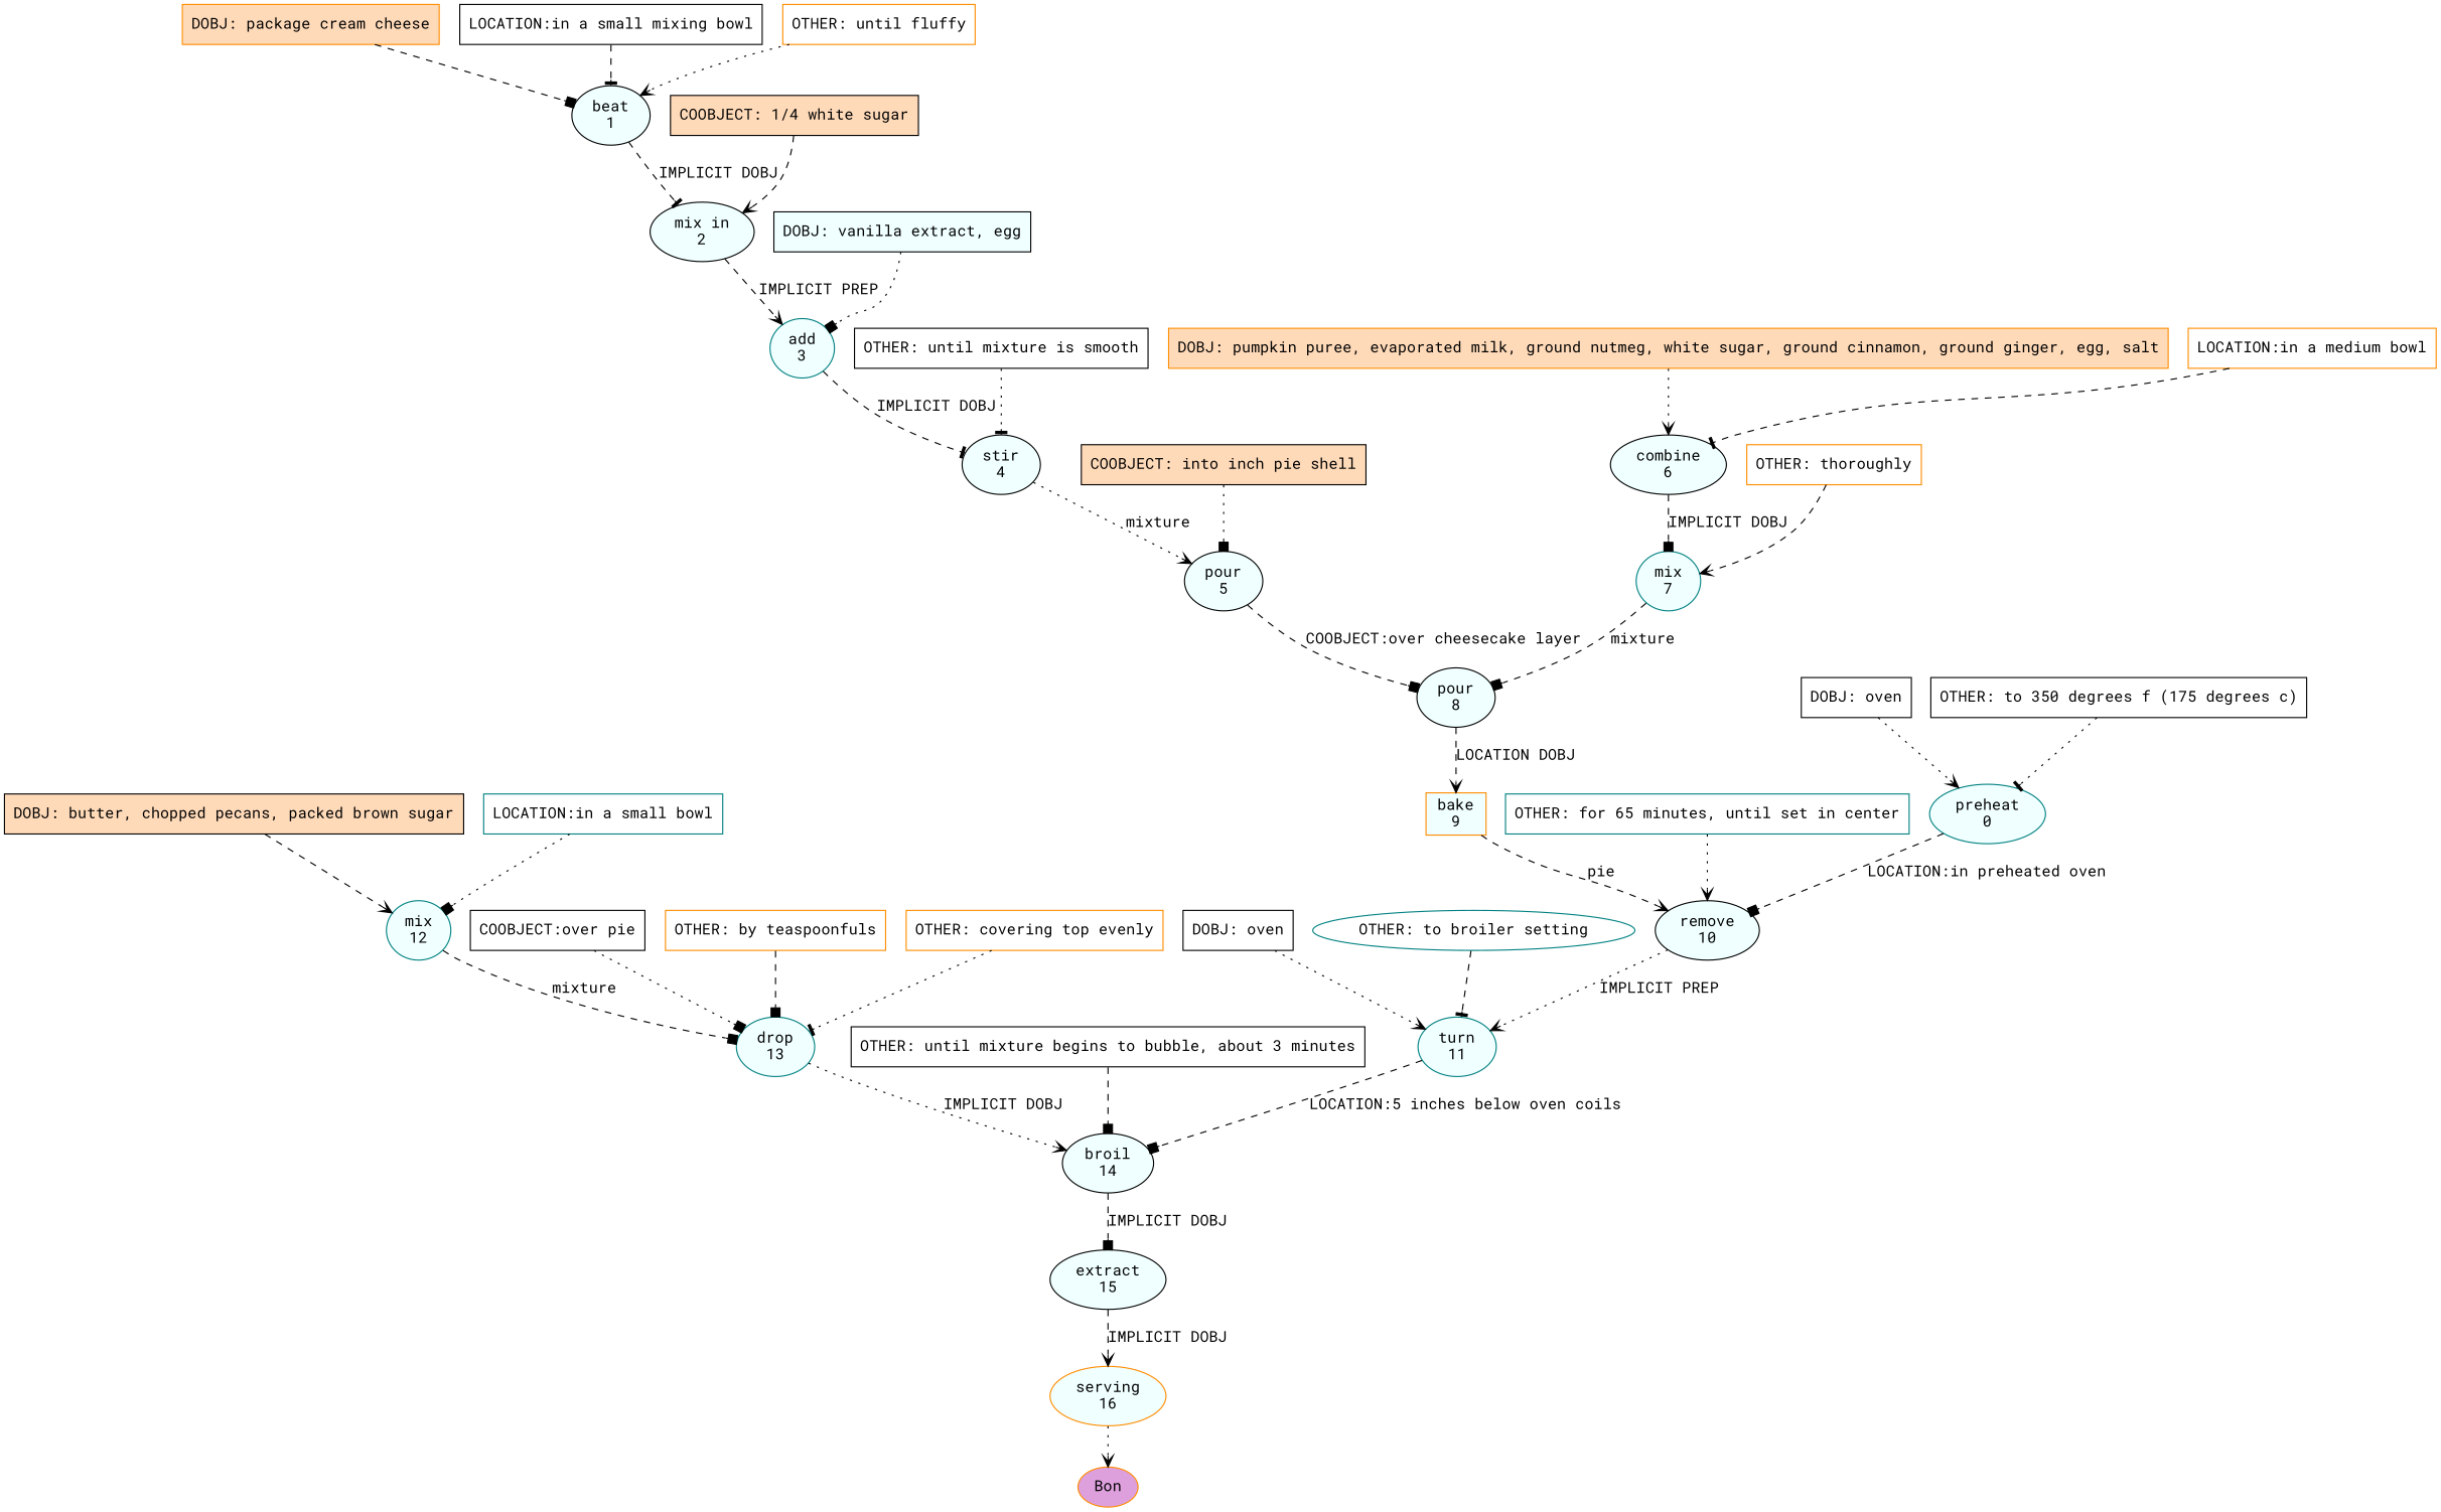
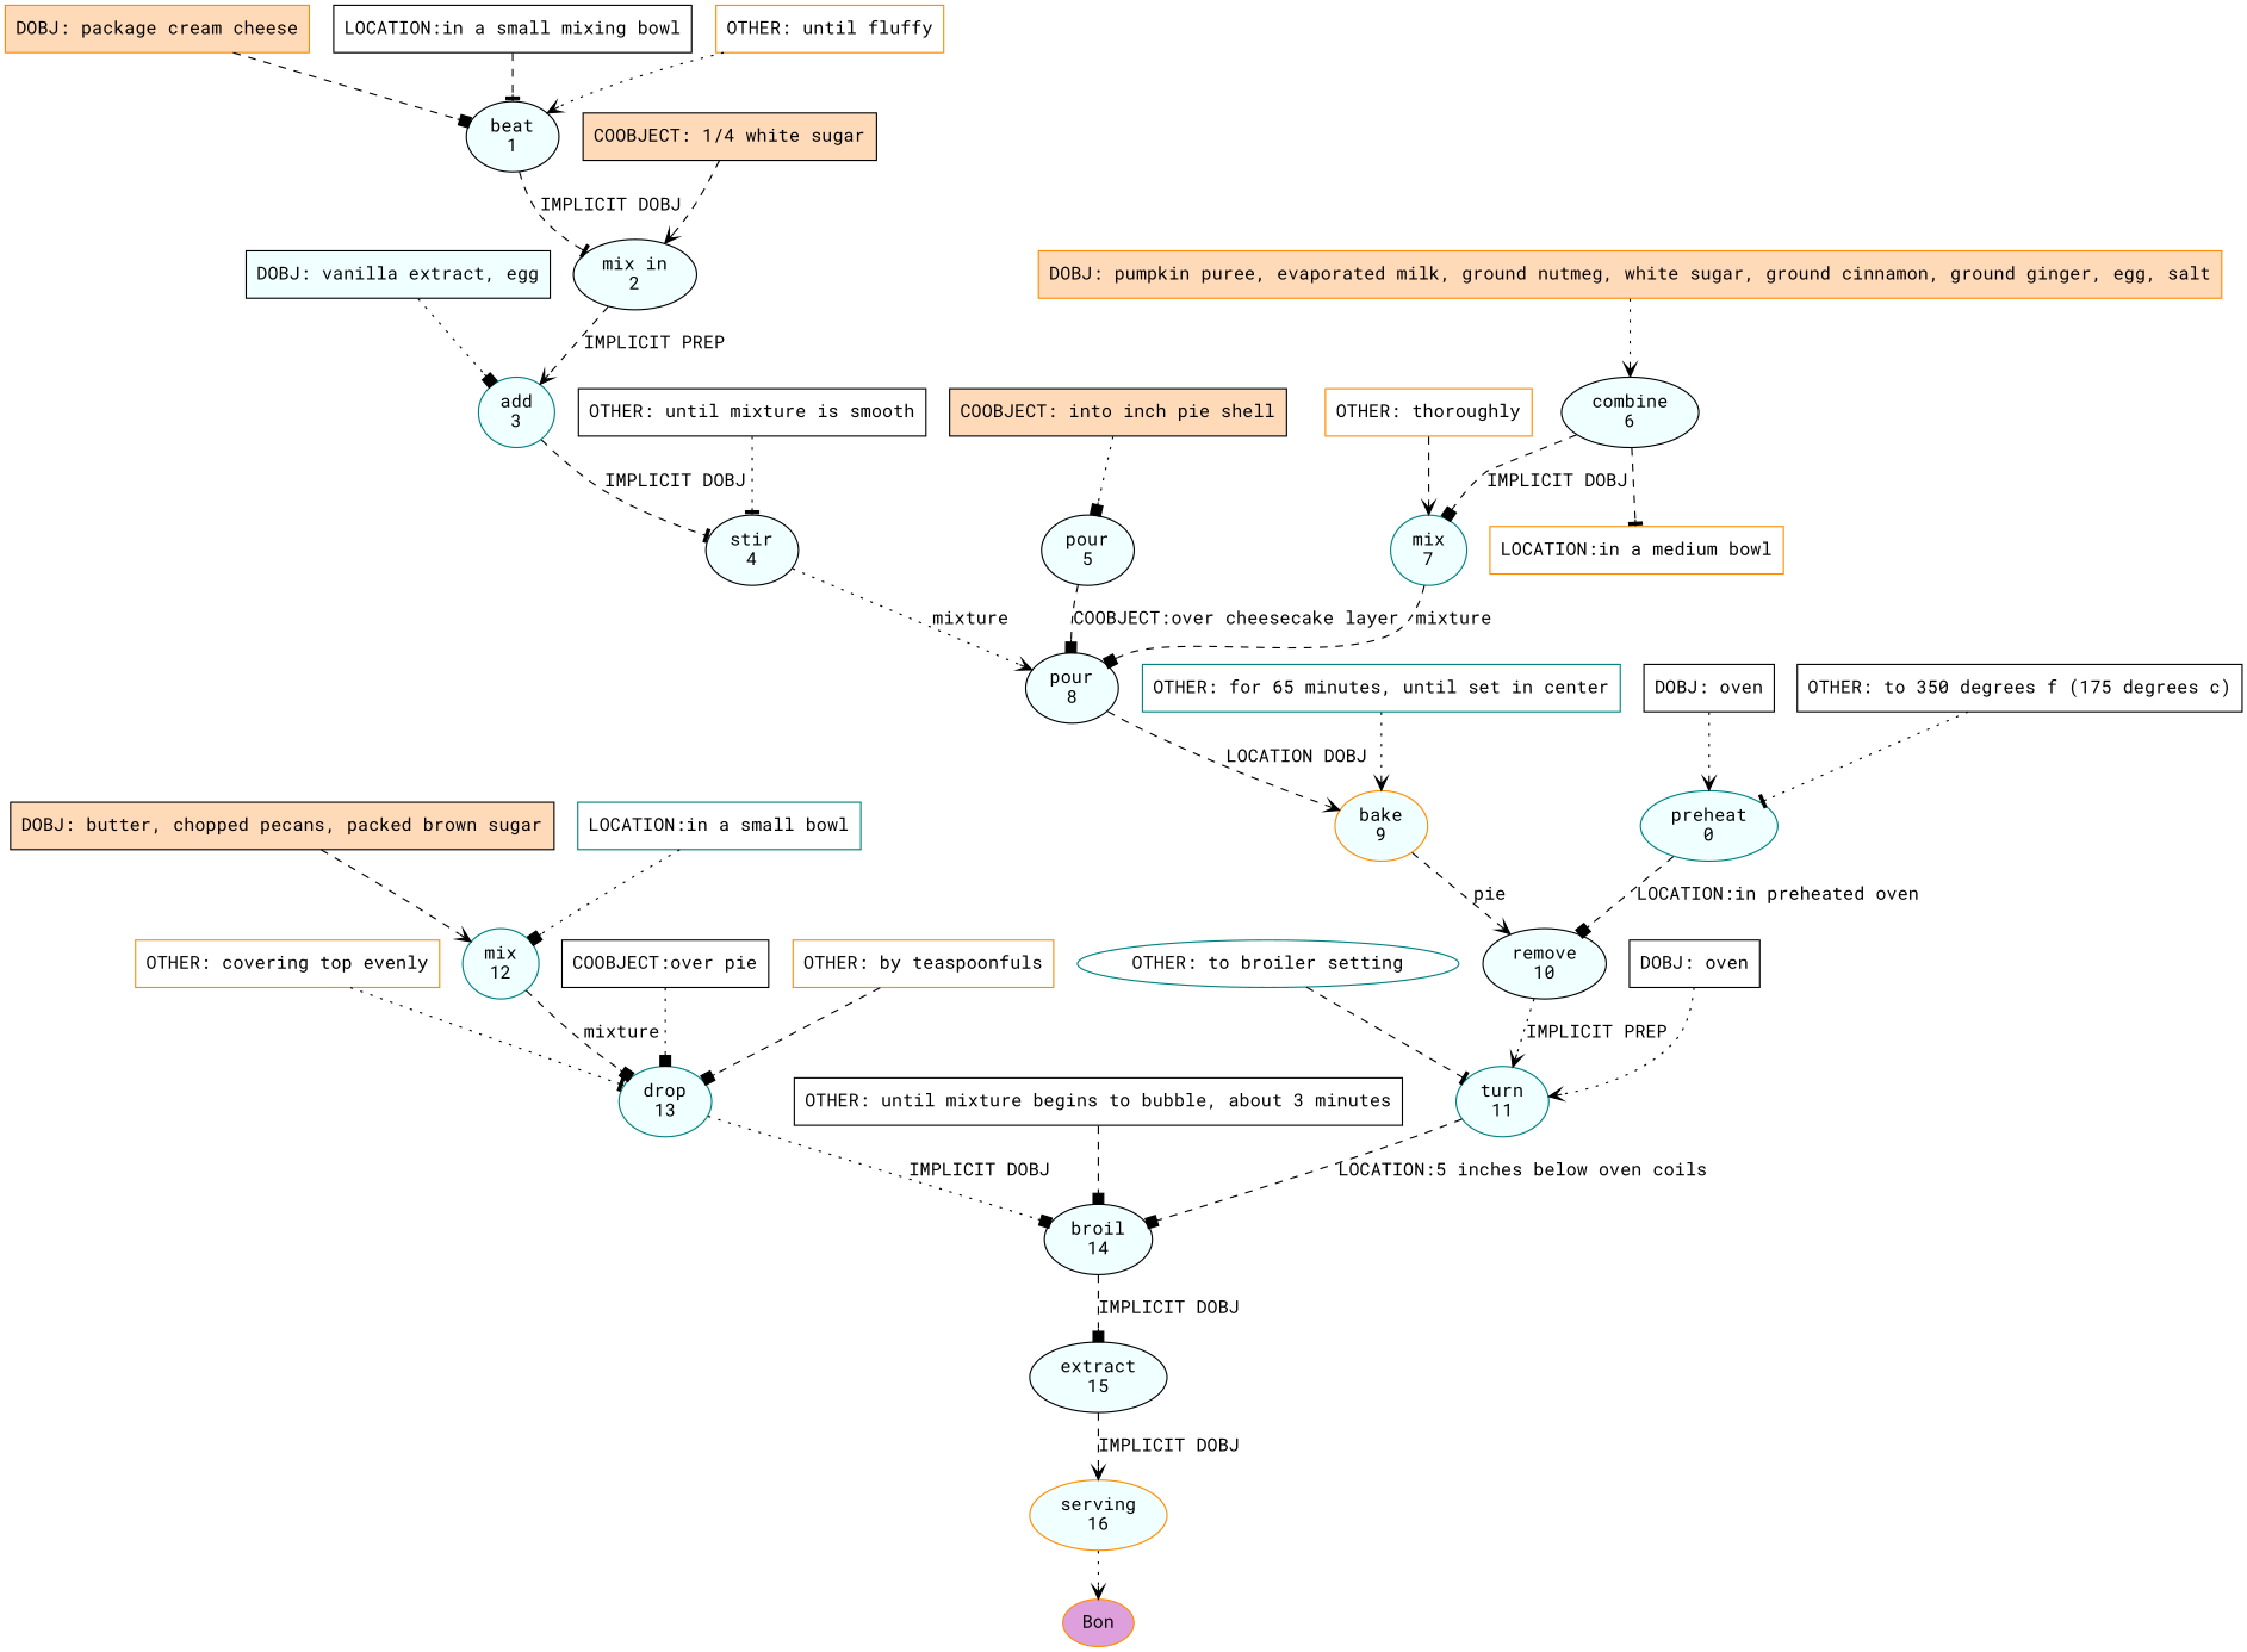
  digraph {
    fontname="Roboto Mono"
    node [color=black fillcolor=azure fontname="Roboto Mono" shape=box style=filled]
    edge [arrowhead=box fontname="Roboto Mono" style=dashed]
    n1 [color=teal label="preheat\n0" shape=oval]
    n2 [label="remove\n10" shape=oval]
-   n3 [color=darkorange label="bake\n9"]
+   n3 [color=darkorange label="bake\n9" shape=oval]
    n4 [label="beat\n1" shape=oval]
    n5 [label="mix in\n2" shape=oval]
    n6 [color=teal label="add\n3" shape=oval]
    n7 [label="stir\n4" shape=oval]
    n8 [label="pour\n5" shape=oval]
    n9 [label="pour\n8" shape=oval]
    n10 [label="combine\n6" shape=oval]
    n11 [color=teal label="mix\n7" shape=oval]
    n12 [color=teal label="turn\n11" shape=oval]
    n13 [label="broil\n14" shape=oval]
    n14 [label="extract\n15" shape=oval]
    n15 [color=teal label="mix\n12" shape=oval]
    n16 [color=teal label="drop\n13" shape=oval]
    n17 [color=darkorange label="serving\n16" shape=oval]
    n18 [color=darkorange fillcolor=plum label=Bon shape=oval]
    n19 [color=darkorange fillcolor=peachpuff label="DOBJ: pumpkin puree, evaporated milk, ground nutmeg, white sugar, ground cinnamon, ground ginger, egg, salt"]
    n20 [color=darkorange fillcolor=white label="LOCATION:in a medium bowl"]
    n21 [fillcolor=peachpuff label="DOBJ: butter, chopped pecans, packed brown sugar"]
    n22 [color=teal fillcolor=white label="LOCATION:in a small bowl"]
    n23 [color=darkorange fillcolor=peachpuff label="DOBJ: package cream cheese"]
    n24 [fillcolor=white label="LOCATION:in a small mixing bowl"]
    n25 [color=darkorange fillcolor=white label="OTHER: until fluffy"]
    n26 [fillcolor=white label="DOBJ: oven"]
    n27 [fillcolor=white label="OTHER: to 350 degrees f (175 degrees c)"]
    n28 [fillcolor=peachpuff label="COOBJECT: 1/4 white sugar"]
    n29 [label="DOBJ: vanilla extract, egg"]
    n30 [fillcolor=white label="OTHER: until mixture is smooth"]
    n31 [fillcolor=peachpuff label="COOBJECT: into inch pie shell"]
    n32 [color=darkorange fillcolor=white label="OTHER: thoroughly"]
    n33 [color=teal fillcolor=white label="OTHER: for 65 minutes, until set in center"]
    n34 [fillcolor=white label="DOBJ: oven"]
    n35 [color=teal fillcolor=white label="OTHER: to broiler setting" shape=ellipse]
    n36 [fillcolor=white label="COOBJECT:over pie"]
    n37 [color=darkorange fillcolor=white label="OTHER: by teaspoonfuls"]
    n38 [color=darkorange fillcolor=white label="OTHER: covering top evenly"]
    n39 [fillcolor=white label="OTHER: until mixture begins to bubble, about 3 minutes"]
    n1 -> n2 [label="LOCATION:in preheated oven"]
    n2 -> n12 [arrowhead=vee label="IMPLICIT PREP" style=dotted]
    n3 -> n2 [arrowhead=vee label=pie]
    n4 -> n5 [arrowhead=tee label="IMPLICIT DOBJ"]
    n5 -> n6 [arrowhead=vee label="IMPLICIT PREP"]
    n6 -> n7 [arrowhead=tee label="IMPLICIT DOBJ"]
-   n7 -> n8 [arrowhead=vee label=mixture style=dotted]
+   n7 -> n9 [arrowhead=vee label=mixture style=dotted]
    n8 -> n9 [label="COOBJECT:over cheesecake layer"]
    n9 -> n3 [arrowhead=vee label="LOCATION DOBJ"]
    n10 -> n11 [label="IMPLICIT DOBJ"]
    n11 -> n9 [label=mixture]
    n12 -> n13 [label="LOCATION:5 inches below oven coils"]
    n13 -> n14 [label="IMPLICIT DOBJ"]
    n14 -> n17 [arrowhead=vee label="IMPLICIT DOBJ"]
    n15 -> n16 [label=mixture]
-   n16 -> n13 [arrowhead=vee label="IMPLICIT DOBJ" style=dotted]
+   n16 -> n13 [label="IMPLICIT DOBJ" style=dotted]
    n17 -> n18 [arrowhead=vee style=dotted]
    n19 -> n10 [arrowhead=vee style=dotted]
-   n20 -> n10 [arrowhead=tee]
+   n10 -> n20 [arrowhead=tee]
    n21 -> n15 [arrowhead=vee]
    n22 -> n15 [style=dotted]
    n23 -> n4
    n24 -> n4 [arrowhead=tee]
    n25 -> n4 [arrowhead=vee style=dotted]
    n26 -> n1 [arrowhead=vee style=dotted]
    n27 -> n1 [arrowhead=tee style=dotted]
    n28 -> n5 [arrowhead=vee]
    n29 -> n6 [style=dotted]
    n30 -> n7 [arrowhead=tee style=dotted]
    n31 -> n8 [style=dotted]
    n32 -> n11 [arrowhead=vee]
-   n33 -> n2 [arrowhead=vee style=dotted]
+   n33 -> n3 [arrowhead=vee style=dotted]
    n34 -> n12 [arrowhead=vee style=dotted]
    n35 -> n12 [arrowhead=tee]
    n36 -> n16 [style=dotted]
    n37 -> n16
    n38 -> n16 [arrowhead=tee style=dotted]
    n39 -> n13
  }
